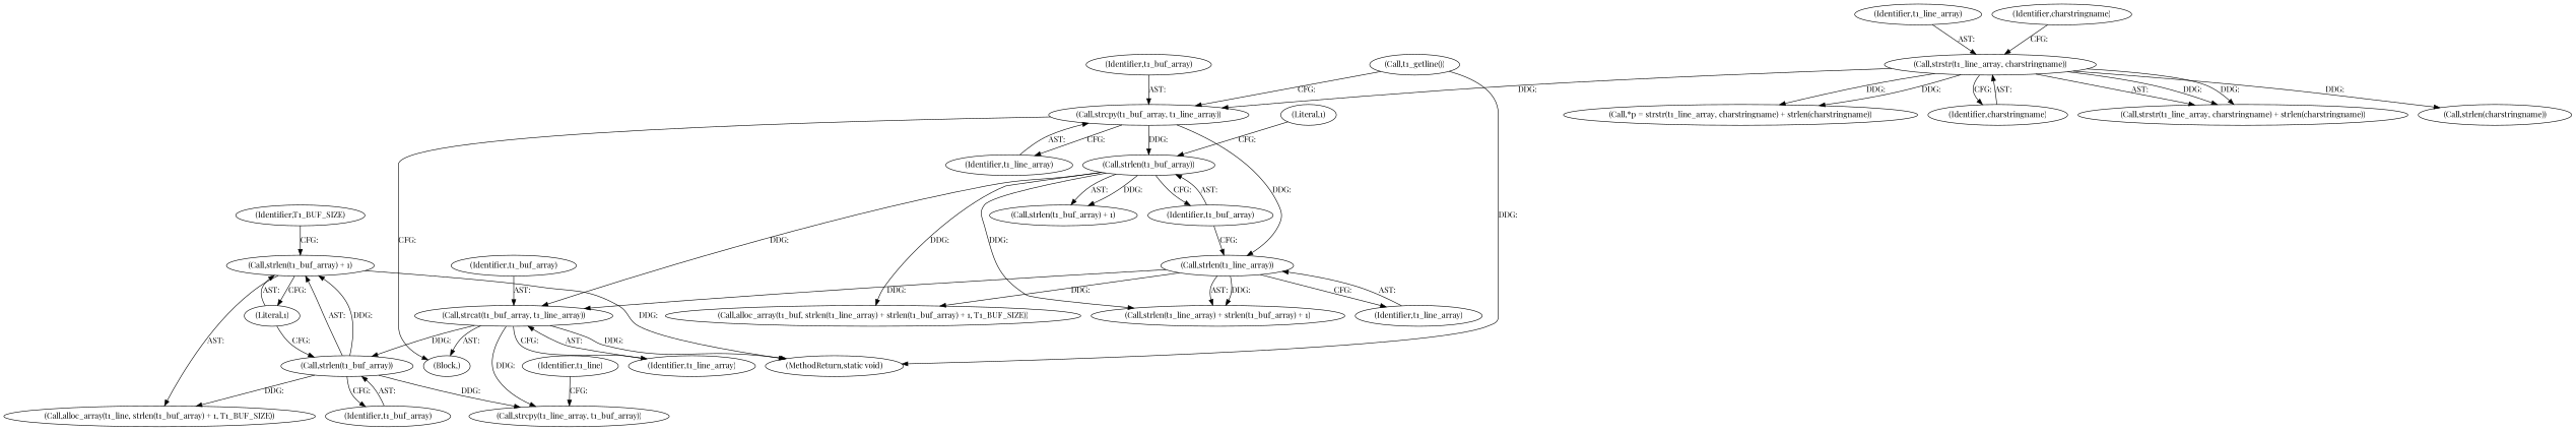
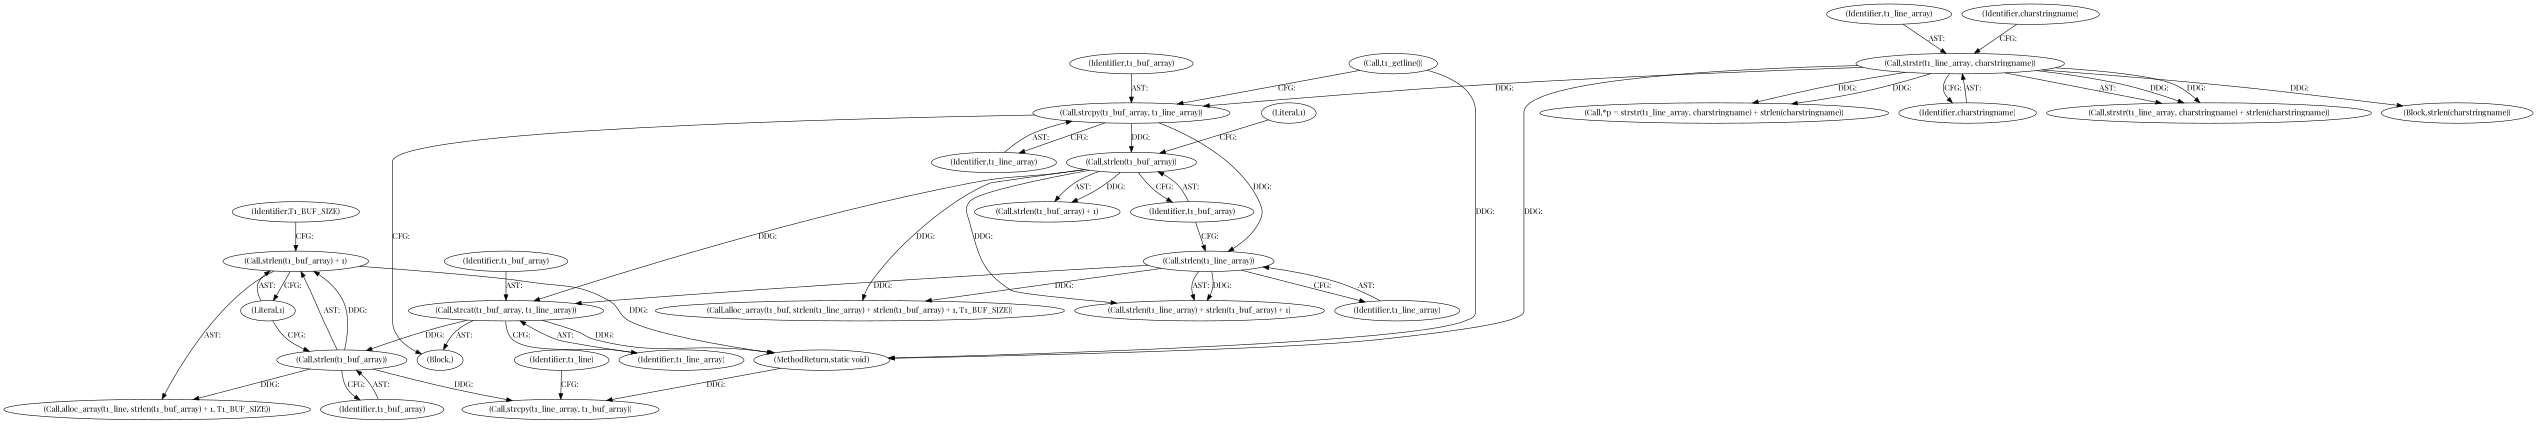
  digraph {
    fontname="Playfair Display"
    node [fontname="Playfair Display"]
    edge [fontname="Playfair Display"]
    n1 [label="(Call,strlen(t1_buf_array) + 1)"]
    n2 [label="(Call,alloc_array(t1_line, strlen(t1_buf_array) + 1, T1_BUF_SIZE))"]
    n3 [label="(MethodReturn,static void)"]
    n4 [label="(Literal,1)"]
    n5 [label="(Call,strlen(t1_buf_array))"]
    n6 [label="(Identifier,t1_buf_array)"]
    n7 [label="(Call,strcpy(t1_line_array, t1_buf_array))"]
    n8 [label="(Call,strcat(t1_buf_array, t1_line_array))"]
    n9 [label="(Identifier,t1_line_array)"]
    n10 [label="(Block,)"]
    n11 [label="(Call,strlen(t1_buf_array))"]
    n12 [label="(Call,strlen(t1_line_array) + strlen(t1_buf_array) + 1)"]
    n13 [label="(Call,strlen(t1_buf_array) + 1)"]
    n14 [label="(Identifier,t1_buf_array)"]
    n15 [label="(Call,alloc_array(t1_buf, strlen(t1_line_array) + strlen(t1_buf_array) + 1, T1_BUF_SIZE))"]
    n16 [label="(Call,strlen(t1_line_array))"]
    n17 [label="(Call,strcpy(t1_buf_array, t1_line_array))"]
    n18 [label="(Identifier,t1_line_array)"]
    n19 [label="(Identifier,t1_line_array)"]
    n20 [label="(Call,strstr(t1_line_array, charstringname))"]
-   n21 [label="(Call,strlen(charstringname))"]
+   n21 [label="(Block,strlen(charstringname))"]
    n22 [label="(Call,*p = strstr(t1_line_array, charstringname) + strlen(charstringname))"]
    n23 [label="(Identifier,charstringname)"]
    n24 [label="(Call,strstr(t1_line_array, charstringname) + strlen(charstringname))"]
    n25 [label="(Call,t1_getline())"]
    n26 [label="(Identifier,t1_line)"]
    n27 [label="(Literal,1)"]
    n28 [label="(Identifier,t1_buf_array)"]
    n29 [label="(Identifier,t1_line_array)"]
    n30 [label="(Identifier,t1_buf_array)"]
    n31 [label="(Identifier,charstringname)"]
    n32 [label="(Identifier,T1_BUF_SIZE)"]
    n1 -> n2 [label="AST: "]
    n1 -> n3 [label="DDG: "]
    n1 -> n4 [label="CFG: "]
    n4 -> n1 [label="AST: "]
    n4 -> n5 [label="CFG: "]
    n5 -> n1 [label="AST: "]
    n5 -> n1 [label="DDG: "]
    n5 -> n2 [label="DDG: "]
    n5 -> n6 [label="CFG: "]
    n5 -> n7 [label="DDG: "]
    n6 -> n5 [label="AST: "]
    n8 -> n3 [label="DDG: "]
    n8 -> n5 [label="DDG: "]
-   n8 -> n7 [label="DDG: "]
+   n3 -> n7 [label="DDG: "]
    n8 -> n9 [label="CFG: "]
    n8 -> n10 [label="AST: "]
    n9 -> n8 [label="AST: "]
    n11 -> n8 [label="DDG: "]
    n11 -> n12 [label="DDG: "]
    n11 -> n13 [label="AST: "]
    n11 -> n13 [label="DDG: "]
    n11 -> n14 [label="CFG: "]
    n11 -> n15 [label="DDG: "]
    n14 -> n11 [label="AST: "]
    n14 -> n16 [label="CFG: "]
    n16 -> n8 [label="DDG: "]
    n16 -> n12 [label="AST: "]
    n16 -> n12 [label="DDG: "]
    n16 -> n15 [label="DDG: "]
    n16 -> n19 [label="CFG: "]
    n17 -> n10 [label="CFG: "]
    n17 -> n11 [label="DDG: "]
    n17 -> n16 [label="DDG: "]
    n17 -> n18 [label="CFG: "]
    n18 -> n17 [label="AST: "]
    n19 -> n16 [label="AST: "]
+   n20 -> n3 [label="DDG: "]
    n20 -> n17 [label="DDG: "]
    n20 -> n21 [label="DDG: "]
    n20 -> n22 [label="DDG: "]
    n20 -> n22 [label="DDG: "]
    n20 -> n23 [label="CFG: "]
    n20 -> n24 [label="AST: "]
    n20 -> n24 [label="DDG: "]
    n20 -> n24 [label="DDG: "]
    n23 -> n20 [label="AST: "]
    n25 -> n3 [label="DDG: "]
    n25 -> n17 [label="CFG: "]
    n26 -> n7 [label="CFG: "]
    n27 -> n11 [label="CFG: "]
    n28 -> n17 [label="AST: "]
    n29 -> n20 [label="AST: "]
    n30 -> n8 [label="AST: "]
    n31 -> n20 [label="CFG: "]
    n32 -> n1 [label="CFG: "]
  }
